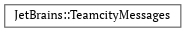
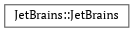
  digraph {
    rankdir=LR
    fontname="PT Serif"
-   n1 [color=grey40 fillcolor=white fontname="PT Serif" fontsize=10 height=0.2 label="JetBrains::TeamcityMessages" shape=box style=filled width=0.4]
+   n1 [color=grey40 fillcolor=white fontname="PT Serif" fontsize=10 height=0.2 label="JetBrains::JetBrains" shape=box style=filled width=0.4]
  }
